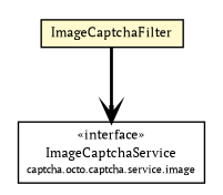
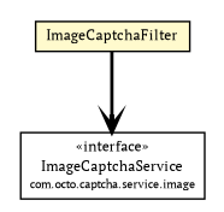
  digraph {
    fontname="PT Serif"
    node [fontcolor=black fontname="PT Serif" fontsize=9.0 shape=plaintext]
    n1 [label=<<table border="0" cellborder="1" cellspacing="0" cellpadding="2" port="p" bgcolor="lemonChiffon" href="./ImageCaptchaFilter.html"> 		<tr><td><table border="0" cellspacing="0" cellpadding="1"> 			<tr><td> ImageCaptchaFilter </td></tr> 		</table></td></tr> 		</table>>]
-   n2 [label=<<table border="0" cellborder="1" cellspacing="0" cellpadding="2" port="p" href="http://java.sun.com/j2se/1.4.2/docs/api/com/octo/captcha/service/image/ImageCaptchaService.html"> 		<tr><td><table border="0" cellspacing="0" cellpadding="1"> 			<tr><td> &laquo;interface&raquo; </td></tr> 			<tr><td> ImageCaptchaService </td></tr> 			<tr><td><font point-size="7.0"> captcha.octo.captcha.service.image </font></td></tr> 		</table></td></tr> 		</table>>]
+   n2 [label=<<table border="0" cellborder="1" cellspacing="0" cellpadding="2" port="p" href="http://java.sun.com/j2se/1.4.2/docs/api/com/octo/captcha/service/image/ImageCaptchaService.html"> 		<tr><td><table border="0" cellspacing="0" cellpadding="1"> 			<tr><td> &laquo;interface&raquo; </td></tr> 			<tr><td> ImageCaptchaService </td></tr> 			<tr><td><font point-size="7.0"> com.octo.captcha.service.image </font></td></tr> 		</table></td></tr> 		</table>>]
    n1 -> n2 [arrowhead=open color=black fontcolor=black fontname="PT Serif" fontsize=10.0 headport=p labelfontname=arial labelfontsize=10 tailport=p style=bold]
  }
